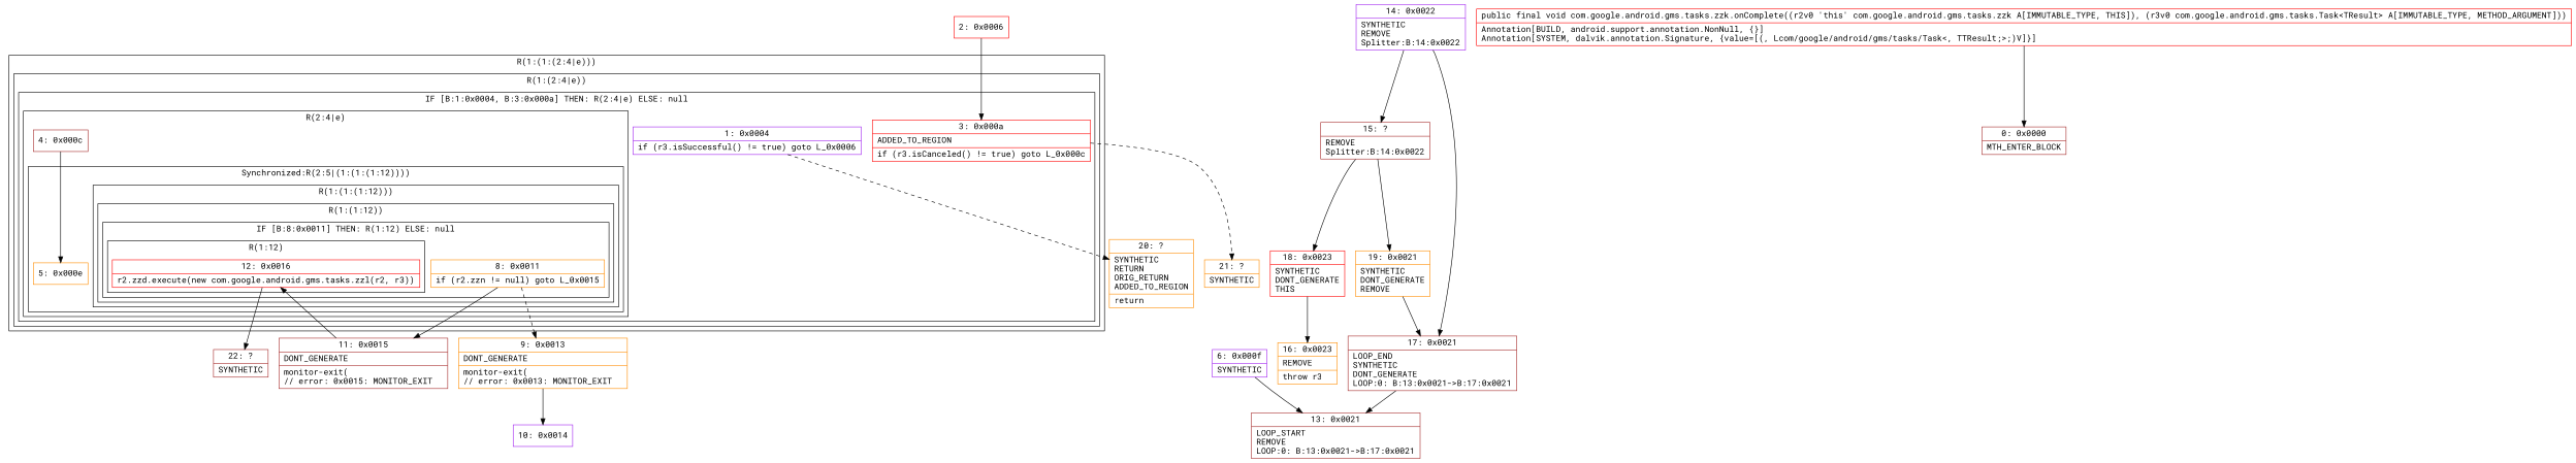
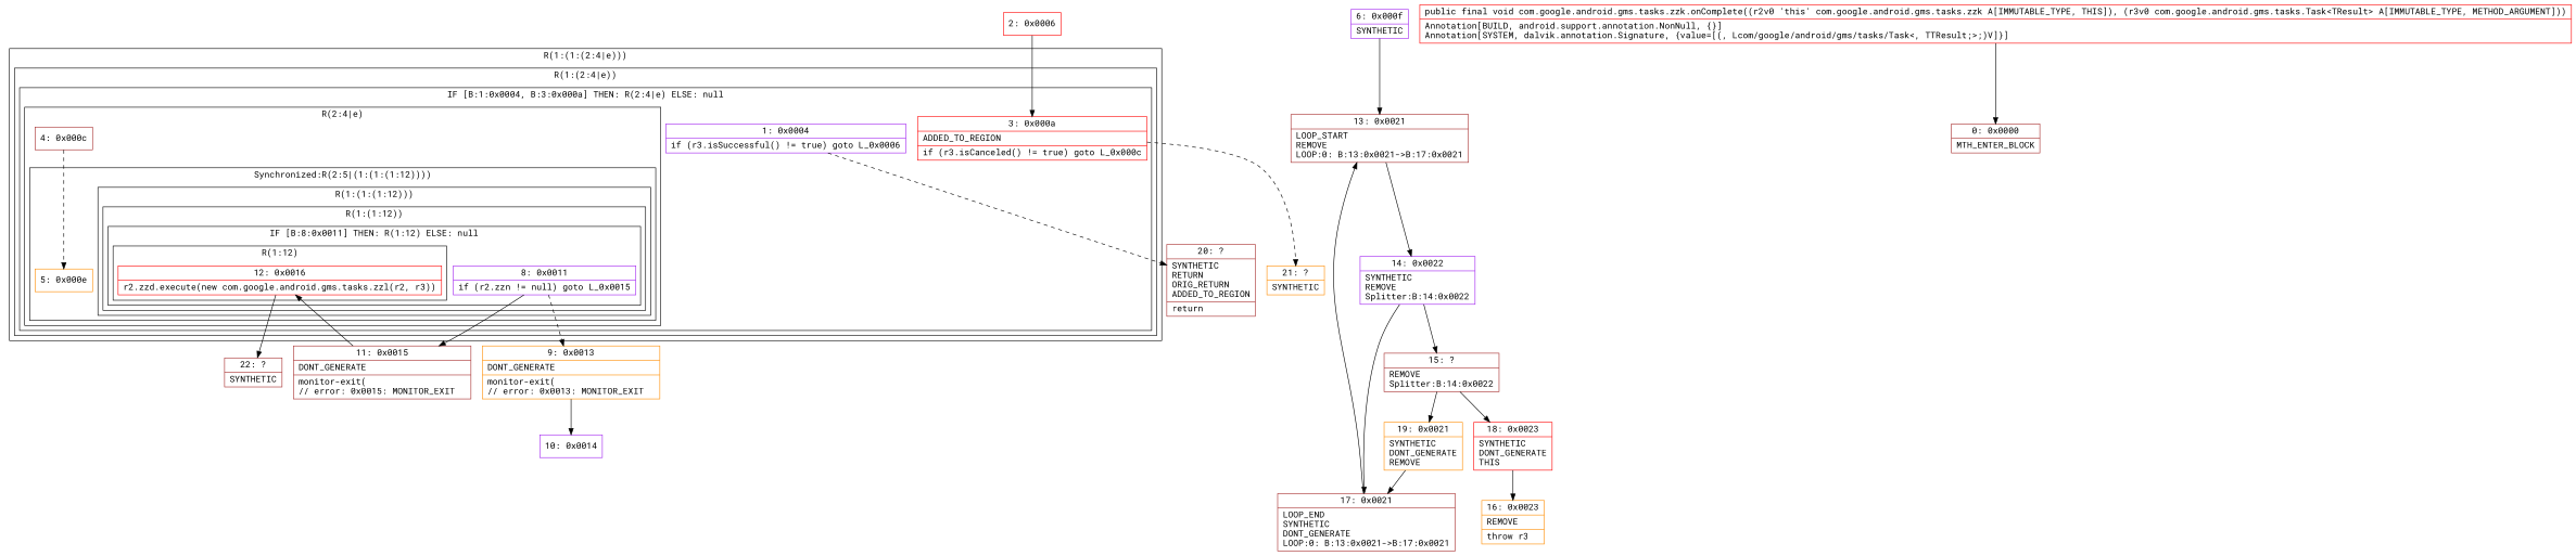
  digraph {
    fontname="Roboto Mono"
    node [color=brown fontname="Roboto Mono" shape=record]
    edge [fontname="Roboto Mono"]
    n1 [color=red label="{12\:\ 0x0016|r2.zzd.execute(new com.google.android.gms.tasks.zzl(r2, r3))\l}"]
-   n2 [color=darkorange label="{8\:\ 0x0011|if (r2.zzn != null) goto L_0x0015\l}"]
+   n2 [color=purple label="{8\:\ 0x0011|if (r2.zzn != null) goto L_0x0015\l}"]
    n3 [color=darkorange label="{5\:\ 0x000e}"]
    n4 [label="{4\:\ 0x000c}"]
    n5 [color=purple label="{1\:\ 0x0004|if (r3.isSuccessful() != true) goto L_0x0006\l}"]
    n6 [color=red label="{3\:\ 0x000a|ADDED_TO_REGION\l|if (r3.isCanceled() != true) goto L_0x000c\l}"]
    n7 [label="{22\:\ ?|SYNTHETIC\l}"]
    n8 [color=darkorange label="{9\:\ 0x0013|DONT_GENERATE\l|monitor\-exit(\l\/\/ error: 0x0013: MONITOR_EXIT  \l}"]
    n9 [label="{11\:\ 0x0015|DONT_GENERATE\l|monitor\-exit(\l\/\/ error: 0x0015: MONITOR_EXIT  \l}"]
-   n10 [color=darkorange label="{20\:\ ?|SYNTHETIC\lRETURN\lORIG_RETURN\lADDED_TO_REGION\l|return\l}"]
+   n10 [label="{20\:\ ?|SYNTHETIC\lRETURN\lORIG_RETURN\lADDED_TO_REGION\l|return\l}"]
    n11 [color=darkorange label="{21\:\ ?|SYNTHETIC\l}"]
    n12 [color=red label="{2\:\ 0x0006}"]
    n13 [color=purple label="{6\:\ 0x000f|SYNTHETIC\l}"]
    n14 [label="{13\:\ 0x0021|LOOP_START\lREMOVE\lLOOP:0: B:13:0x0021\-\>B:17:0x0021\l}"]
    n15 [color=purple label="{10\:\ 0x0014}"]
    n16 [label="{0\:\ 0x0000|MTH_ENTER_BLOCK\l}"]
    n17 [color=purple label="{14\:\ 0x0022|SYNTHETIC\lREMOVE\lSplitter:B:14:0x0022\l}"]
    n18 [label="{15\:\ ?|REMOVE\lSplitter:B:14:0x0022\l}"]
    n19 [label="{17\:\ 0x0021|LOOP_END\lSYNTHETIC\lDONT_GENERATE\lLOOP:0: B:13:0x0021\-\>B:17:0x0021\l}"]
    n20 [color=red label="{18\:\ 0x0023|SYNTHETIC\lDONT_GENERATE\lTHIS\l}"]
    n21 [color=darkorange label="{19\:\ 0x0021|SYNTHETIC\lDONT_GENERATE\lREMOVE\l}"]
    n22 [color=darkorange label="{16\:\ 0x0023|REMOVE\l|throw r3\l}"]
    n23 [color=red label="{public final void com.google.android.gms.tasks.zzk.onComplete((r2v0 'this' com.google.android.gms.tasks.zzk A[IMMUTABLE_TYPE, THIS]), (r3v0 com.google.android.gms.tasks.Task\<TResult\> A[IMMUTABLE_TYPE, METHOD_ARGUMENT]))  | Annotation[BUILD, android.support.annotation.NonNull, \{\}]\lAnnotation[SYSTEM, dalvik.annotation.Signature, \{value=[(, Lcom\/google\/android\/gms\/tasks\/Task\<, TTResult;\>;)V]\}]\l}"]
    subgraph cluster_1 {
      label="R(1:(1:(2:4|e)))"
      subgraph cluster_2 {
        label="R(1:(2:4|e))"
        subgraph cluster_3 {
          label="IF [B:1:0x0004, B:3:0x000a] THEN: R(2:4|e) ELSE: null"
          n5
          n6
          subgraph cluster_4 {
            label="R(2:4|e)"
            n4
            subgraph cluster_5 {
              label="Synchronized:R(2:5|(1:(1:(1:12))))"
              n3
              subgraph cluster_6 {
                label="R(1:(1:(1:12)))"
                subgraph cluster_7 {
                  label="R(1:(1:12))"
                  subgraph cluster_8 {
                    label="IF [B:8:0x0011] THEN: R(1:12) ELSE: null"
                    n2
                    subgraph cluster_9 {
                      label="R(1:12)"
                      n1
                    }
                  }
                }
              }
            }
          }
        }
      }
    }
    n1 -> n7
    n2 -> n8 [style=dashed]
    n2 -> n9
-   n4 -> n3
+   n4 -> n3 [style=dashed]
    n5 -> n10 [style=dashed]
    n6 -> n11 [style=dashed]
    n8 -> n15
    n9 -> n1
    n12 -> n6
    n13 -> n14
+   n14 -> n17
    n17 -> n18
    n17 -> n19
    n18 -> n20
    n18 -> n21
    n19 -> n14
    n20 -> n22
    n21 -> n19
    n23 -> n16
  }
